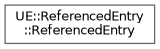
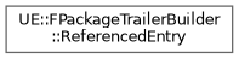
  digraph {
    rankdir=LR
-   n1 [color=grey40 fillcolor=white fontname=Helvetica fontsize=10 height=0.2 label="UE::ReferencedEntry\l::ReferencedEntry" shape=box style=filled width=0.4]
+   n1 [color=grey40 fillcolor=white fontname=Helvetica fontsize=10 height=0.2 label="UE::FPackageTrailerBuilder\l::ReferencedEntry" shape=box style=filled width=0.4]
  }
